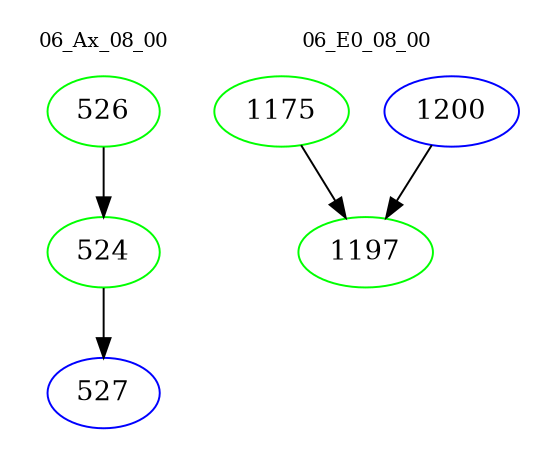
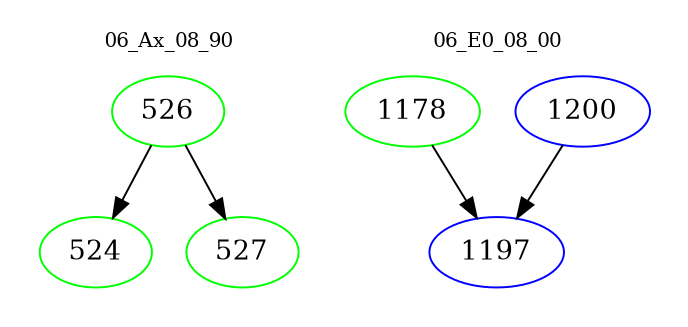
  digraph {
    node [color=green]
    edge [color=black]
    n1 [label=526]
    n2 [label=524]
-   n3 [color=blue label=527]
+   n3 [label=527]
    n4 [color=blue label=1200]
-   n5 [label=1175]
-   n6 [label=1197]
+   n5 [label=1178]
+   n6 [color=blue label=1197]
    subgraph cluster_1 {
      color=white
      fontsize=10
-     label="06_Ax_08_00"
+     label="06_Ax_08_90"
      n1
      n2
      n3
    }
    subgraph cluster_2 {
      color=white
      fontsize=10
      label="06_E0_08_00"
      n4
      n5
      n6
    }
    n1 -> n2
-   n2 -> n3
+   n1 -> n3
    n4 -> n6
    n5 -> n6
  }
